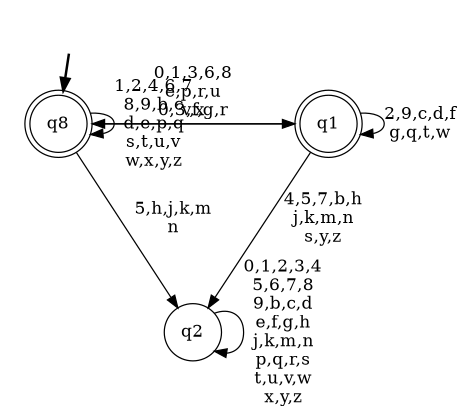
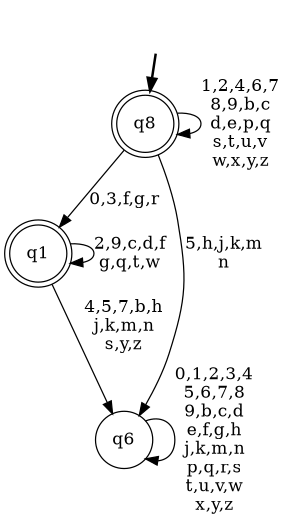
  digraph {
    rankdir=TB
    node [shape=doublecircle style="rounded,filled" color=black fillcolor=white]
    __start0 [height=0 shape=none style=invis width=0 color="" fillcolor=""]
    n2 [label=q8]
    n3 [label=q1]
-   n4 [label=q2 shape=circle style=filled]
+   n4 [label=q6 shape=circle style=filled]
    subgraph cluster_1 {
      nodesep=0.15
      ranksep=0.15
      style=invis
      __start0
      n2
    }
    __start0 -> n2 [penwidth=2]
    n2 -> n2 [label="1,2,4,6,7\n8,9,b,c\nd,e,p,q\ns,t,u,v\nw,x,y,z"]
    n2 -> n3 [label="0,3,f,g,r"]
    n2 -> n4 [label="5,h,j,k,m\nn"]
-   n3 -> n2 [label="0,1,3,6,8\ne,p,r,u\nv,x"]
    n3 -> n3 [label="2,9,c,d,f\ng,q,t,w"]
    n3 -> n4 [label="4,5,7,b,h\nj,k,m,n\ns,y,z"]
    n4 -> n4 [label="0,1,2,3,4\n5,6,7,8\n9,b,c,d\ne,f,g,h\nj,k,m,n\np,q,r,s\nt,u,v,w\nx,y,z"]
  }
